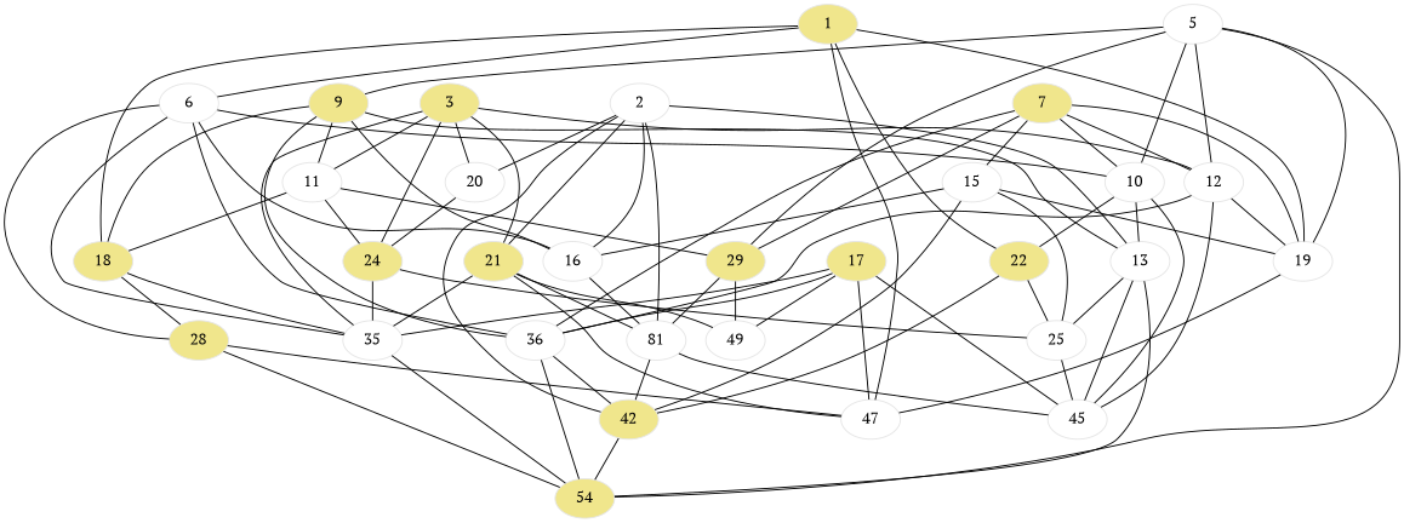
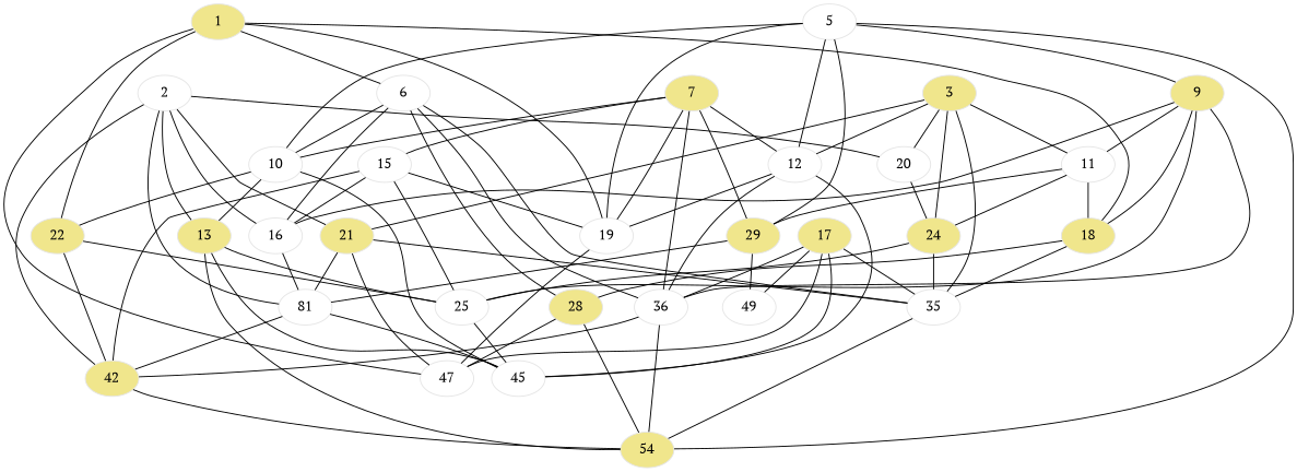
  graph {
    fontname="PT Serif"
    node [color=gray90 fillcolor=white fontname="PT Serif" style=filled]
    edge [fontname="PT Serif"]
    1 [fillcolor=khaki super="+4"]
    6 [super="+8"]
    18 [fillcolor=khaki super="+39"]
    19 [super="+38"]
    22 [fillcolor=khaki super="+40"]
    47 [super="+58"]
    16 [super="+33"]
    35 [super="+50"]
    10 [super="+34"]
    28 [fillcolor=khaki]
    36 [super="+42"]
    n12 [fillcolor=khaki label=42 super="+48"]
    25
    2 [super="+26"]
-   13 [super="+51"]
+   13 [fillcolor=khaki super="+51"]
    20
    21 [fillcolor=khaki super="+41"]
    n18 [label=81 super="+44"]
    54 [fillcolor=khaki super="+56"]
    45 [super="+46"]
    24 [fillcolor=khaki super="+52"]
    49
    3 [fillcolor=khaki super="+14"]
    11 [super="+27"]
    12 [super="+30"]
    29 [fillcolor=khaki super="+53"]
    5 [super="+37"]
    9 [fillcolor=khaki super="+57"]
    7 [fillcolor=khaki super="+32"]
    15 [super="+55"]
    17 [fillcolor=khaki super="+23"]
    1 -- 6
    1 -- 18
    1 -- 19
    1 -- 22 [weight=2]
    1 -- 47
    6 -- 16
    6 -- 35
    6 -- 10
    6 -- 28
    6 -- 36
    18 -- 35
    18 -- 28
    19 -- 47
    22 -- n12
    22 -- 25
    16 -- n18
    35 -- 54
    10 -- 22
    10 -- 13
    10 -- 45
    28 -- 47
    28 -- 54
    36 -- n12
    36 -- 54
    n12 -- 54
    25 -- 45
    2 -- 16
    2 -- n12
    2 -- 13
    2 -- 20
    2 -- 21
    2 -- n18
    13 -- 25
    13 -- 54
    13 -- 45
    20 -- 24
    21 -- 47
    21 -- 35
    21 -- n18
-   21 -- 49
    n18 -- n12
    n18 -- 45
    24 -- 35
    24 -- 25
    3 -- 35
    3 -- 20
    3 -- 21
    3 -- 24
    3 -- 11
    3 -- 12
    11 -- 18 [weight=2]
    11 -- 24
    11 -- 29
    12 -- 19
    12 -- 36
    12 -- 45
    29 -- n18
    29 -- 49 [weight=2]
    5 -- 19
    5 -- 10
    5 -- 54
    5 -- 12
    5 -- 29
    5 -- 9
    9 -- 18
    9 -- 16
    9 -- 36
-   9 -- 13
+   9 -- 25
    9 -- 11
    7 -- 19
    7 -- 10
    7 -- 36
    7 -- 12
    7 -- 29
    7 -- 15
    15 -- 19
    15 -- 16 [weight=2]
    15 -- n12
    15 -- 25
    17 -- 47 [weight=2]
    17 -- 35
    17 -- 36
    17 -- 45
    17 -- 49
  }
